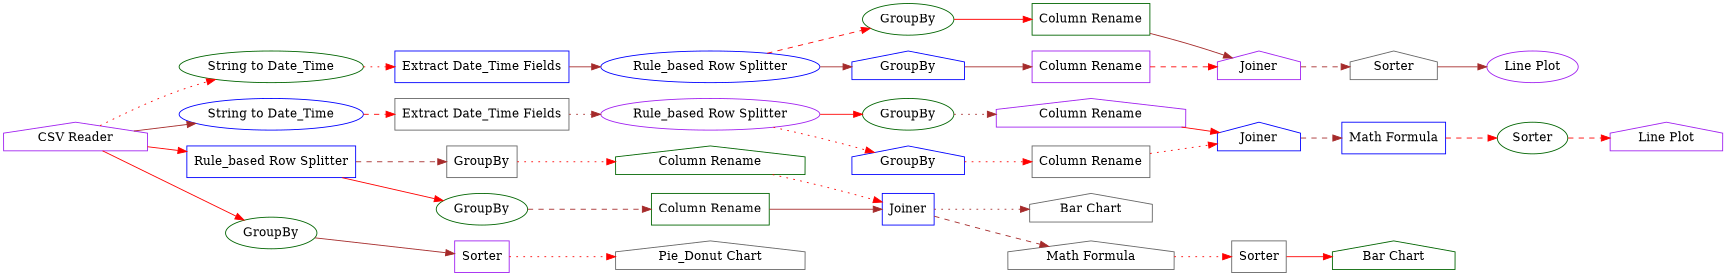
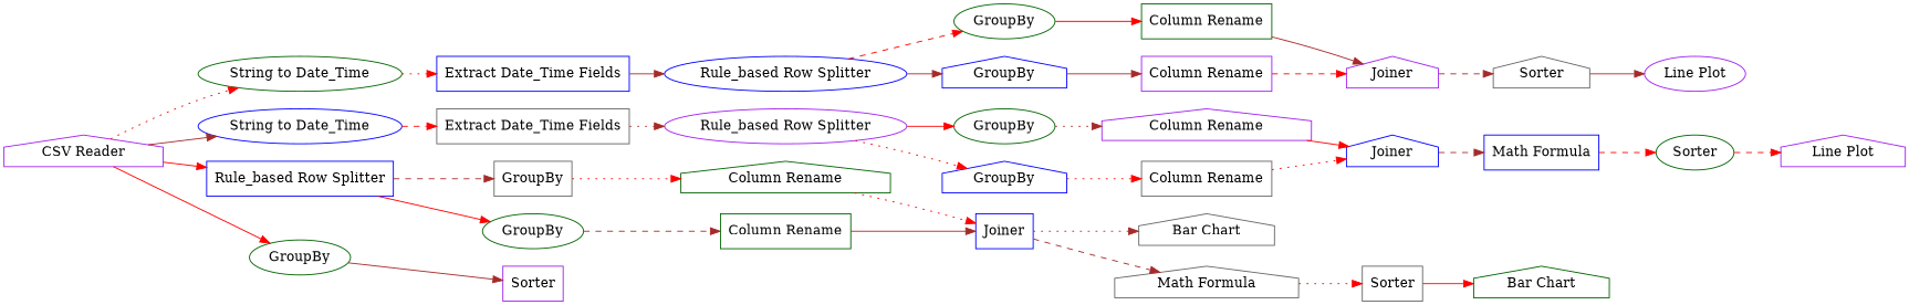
  digraph {
    rankdir=LR
    node [color=darkgreen shape=house]
    edge [color=red style=solid]
    n1 [label=Joiner color=blue shape=box]
    n2 [label="Bar Chart" color=gray40]
    n3 [label="Math Formula" color=gray40]
    n4 [label="Rule_based Row Splitter" color=blue shape=ellipse]
    n5 [label=GroupBy shape=ellipse]
    n6 [label=GroupBy color=blue]
    n7 [label="Column Rename" shape=box]
    n8 [label=Sorter shape=ellipse]
    n9 [label="Line Plot" color=purple]
    n10 [label=GroupBy color=gray40 shape=box]
    n11 [label="Column Rename"]
    n12 [label="Extract Date_Time Fields" color=blue shape=box]
    n13 [label="Column Rename" color=gray40 shape=box]
    n14 [label=Joiner color=blue]
    n15 [label="Math Formula" color=blue shape=box]
    n16 [label="Column Rename" shape=box]
    n17 [label="Extract Date_Time Fields" color=gray40 shape=box]
    n18 [label="Rule_based Row Splitter" color=purple shape=ellipse]
    n19 [label=GroupBy shape=ellipse]
    n20 [label=GroupBy color=blue]
    n21 [label="Column Rename" color=purple]
    n22 [label="String to Date_Time" shape=ellipse]
    n23 [label="CSV Reader" color=purple]
    n24 [label="String to Date_Time" color=blue shape=ellipse]
    n25 [label="Rule_based Row Splitter" color=blue shape=box]
    n26 [label=GroupBy shape=ellipse]
    n27 [label=Sorter color=gray40]
    n28 [label="Line Plot" color=purple shape=ellipse]
    n29 [label=Sorter color=gray40 shape=box]
    n30 [label="Bar Chart"]
    n31 [label=Joiner color=purple]
    n32 [label="Column Rename" color=purple shape=box]
    n33 [label=GroupBy shape=ellipse]
    n34 [label=Sorter color=purple shape=box]
-   n35 [label="Pie_Donut Chart" color=gray40]
    n1 -> n2 [color=brown style=dotted]
    n1 -> n3 [color=brown style=dashed]
    n3 -> n29 [style=dotted]
    n4 -> n5 [style=dashed]
    n4 -> n6 [color=brown]
    n5 -> n7
    n6 -> n32 [color=brown]
    n7 -> n31 [color=brown]
    n8 -> n9 [style=dashed]
    n10 -> n11 [style=dotted]
    n11 -> n1 [style=dotted]
    n12 -> n4 [color=brown]
    n13 -> n14 [style=dotted]
    n14 -> n15 [color=brown style=dashed]
    n15 -> n8 [style=dashed]
    n16 -> n1 [color=brown]
    n17 -> n18 [color=brown style=dotted]
    n18 -> n19
    n18 -> n20 [style=dotted]
    n19 -> n21 [color=brown style=dotted]
    n20 -> n13 [style=dotted]
    n21 -> n14
    n22 -> n12 [style=dotted]
    n23 -> n22 [style=dotted]
    n23 -> n24 [color=brown]
    n23 -> n25
    n23 -> n26
    n24 -> n17 [style=dashed]
    n25 -> n10 [color=brown style=dashed]
    n25 -> n33
    n26 -> n34 [color=brown]
    n27 -> n28 [color=brown]
    n29 -> n30
    n31 -> n27 [color=brown style=dashed]
    n32 -> n31 [style=dashed]
    n33 -> n16 [color=brown style=dashed]
-   n34 -> n35 [style=dotted]
  }
